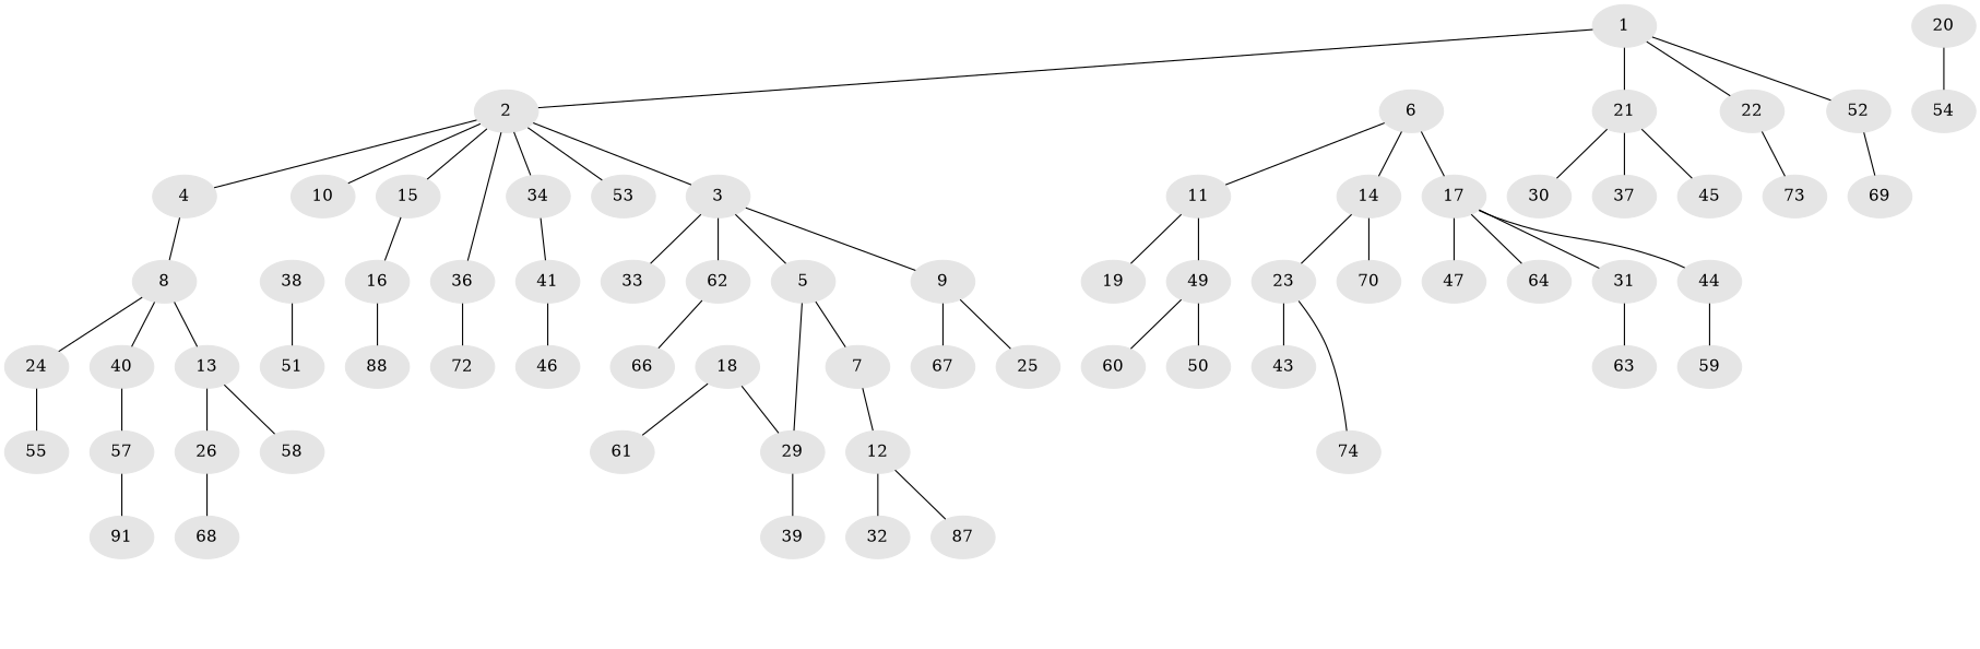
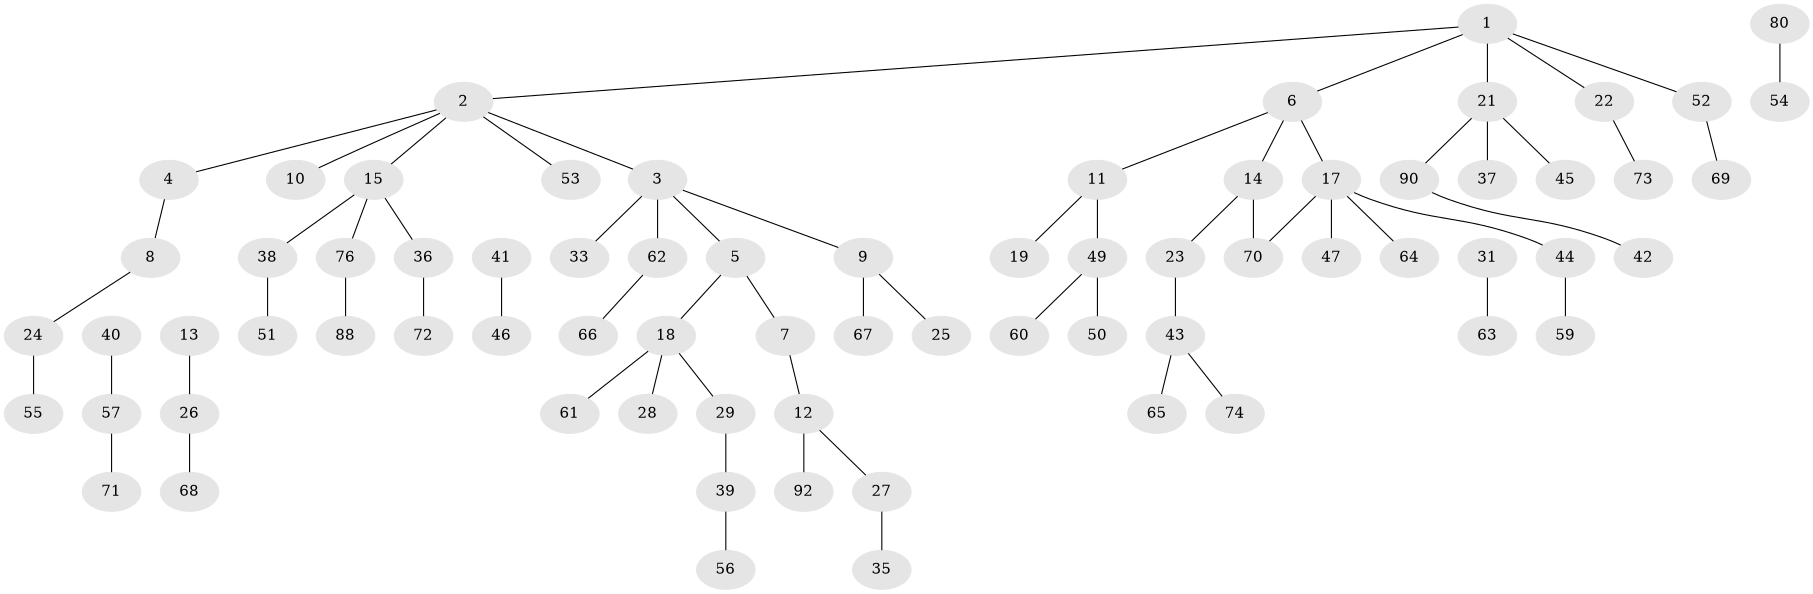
  graph {
    node [color=gray90 style=filled]
    1
    2
    6
    21
    22
    52
    3
    4
    10
    15
-   34
    53
    11
    14
    17
-   30
+   30 [label=90]
    37
    45
    73
    69
    5
    9
    33
    62
    8
-   16
+   16 [label=76]
    36
    38
-   20
+   20 [label=80]
    54
    41
    7
    18
    25
    67
    66
    13
    24
    40
    12
+   28
    29
    61
    19
    49
    23
    70
    31
    44
    47
    64
-   27 [label=87]
-   32
+   27
+   32 [label=92]
    26
-   58
    55
    57
    50
    60
+   35
    68
    43
    74
    n64 [label=88]
    72
    51
    63
    59
    39
+   42
+   65
+   56
    46
-   71 [label=91]
+   71
    1 -- 2
+   1 -- 6
    1 -- 21
    1 -- 22
    1 -- 52
    2 -- 3
    2 -- 4
    2 -- 10
    2 -- 15
-   2 -- 34
    2 -- 53
    6 -- 11
    6 -- 14
    6 -- 17
    21 -- 30
    21 -- 37
    21 -- 45
    22 -- 73
    52 -- 69
    3 -- 5
    3 -- 9
    3 -- 33
    3 -- 62
    4 -- 8
    15 -- 16
-   2 -- 36
-   34 -- 41
+   15 -- 36
+   15 -- 38
    11 -- 19
    11 -- 49
    14 -- 23
    14 -- 70
-   17 -- 31
+   17 -- 70
    17 -- 44
    17 -- 47
    17 -- 64
+   30 -- 42
    5 -- 7
-   5 -- 29
+   5 -- 18
    9 -- 25
    9 -- 67
    62 -- 66
-   8 -- 13
    8 -- 24
-   8 -- 40
    16 -- n64
    36 -- 72
    38 -- 51
    20 -- 54
    41 -- 46
    7 -- 12
+   18 -- 28
    18 -- 29
    18 -- 61
    13 -- 26
-   13 -- 58
    24 -- 55
    40 -- 57
    12 -- 27
    12 -- 32
    29 -- 39
    49 -- 50
    49 -- 60
    23 -- 43
-   23 -- 74
+   43 -- 74
    31 -- 63
    44 -- 59
+   27 -- 35
    26 -- 68
    57 -- 71
+   43 -- 65
+   39 -- 56
  }
